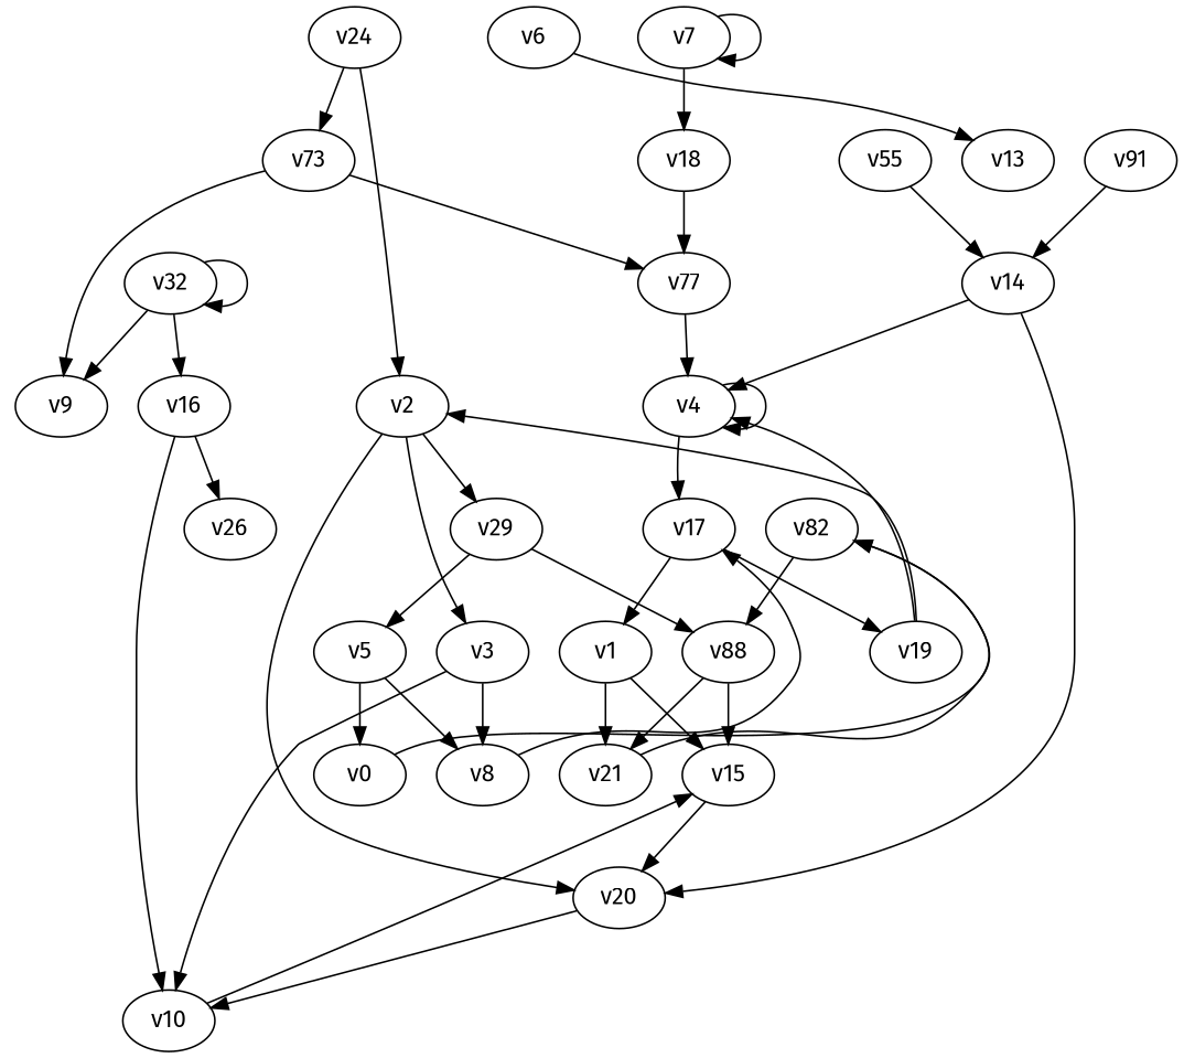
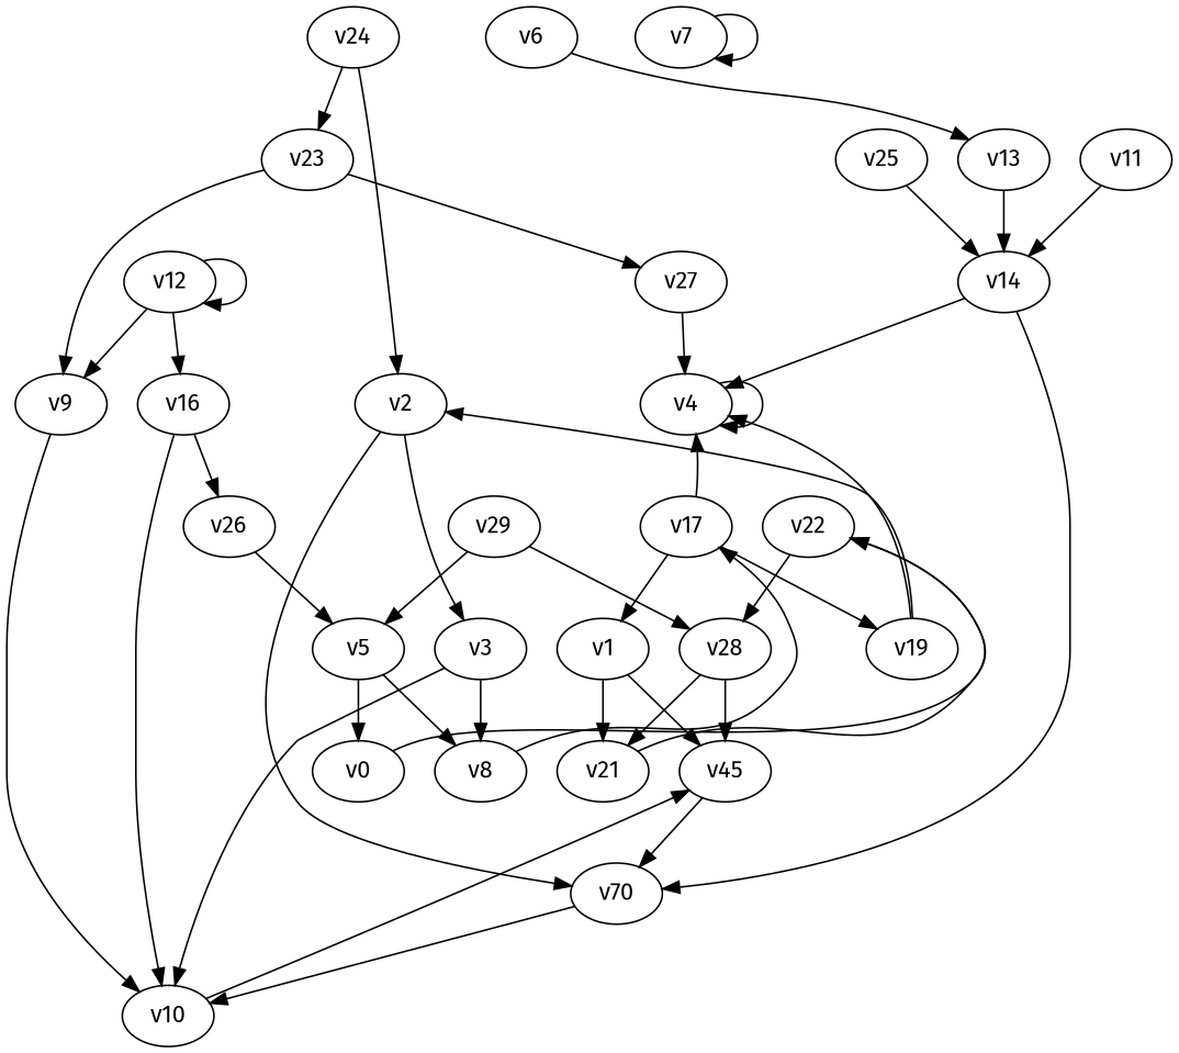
  digraph {
    fontname="Fira Sans"
    node [fontname="Fira Sans" player=1]
    edge [fontname="Fira Sans"]
-   v22 [player=0 label=v82]
+   v22 [player=0]
    v0
-   v28 [label=v88]
+   v28
    v24
    v2
-   v23 [label=v73]
-   v15 [player=0]
+   v23
+   v15 [player=0 label=v45]
    v1
    v21
-   v20
+   v20 [label=v70]
    v3
    v29 [player=0]
    v8 [player=0]
    v10
    v5
    v17
    v4
    v19 [player=0]
    v6 [player=0]
    v13
    v14 [player=0]
    v7 [player=0]
-   v18 [player=0]
-   v27 [player=0 label=v77]
+   v27 [player=0]
    v9 [player=0]
-   v11 [player=0 label=v91]
-   v12 [label=v32]
+   v11 [player=0]
+   v12
    v16 [player=0]
    v26
-   v25 [label=v55]
+   v25
    v22 -> v28
    v0 -> v22 [constraint="t >= 3"]
    v28 -> v15
    v28 -> v21 [constraint="t mod 2 == 0"]
    v24 -> v2
    v24 -> v23
    v2 -> v20
    v2 -> v3
-   v2 -> v29
    v23 -> v27
    v23 -> v9
    v15 -> v20
    v1 -> v15
    v1 -> v21
    v21 -> v22 [constraint="t mod 5 == 2"]
    v20 -> v10
    v3 -> v8
    v3 -> v10 [constraint="t < 13"]
    v29 -> v28
    v29 -> v5
    v8 -> v17 [constraint="t < 10"]
    v10 -> v15
    v5 -> v0
    v5 -> v8
    v17 -> v1
    v17 -> v19
-   v4 -> v17
+   v17 -> v4
    v4 -> v4
    v19 -> v2 [constraint="t >= 3"]
    v19 -> v4
    v6 -> v13 [constraint="t mod 3 == 2"]
+   v13 -> v14
    v14 -> v20
    v14 -> v4
    v7 -> v7
-   v7 -> v18
-   v18 -> v27
    v27 -> v4
+   v9 -> v10
    v11 -> v14
    v12 -> v9
    v12 -> v12
    v12 -> v16
    v16 -> v10
    v16 -> v26
+   v26 -> v5
    v25 -> v14
  }
